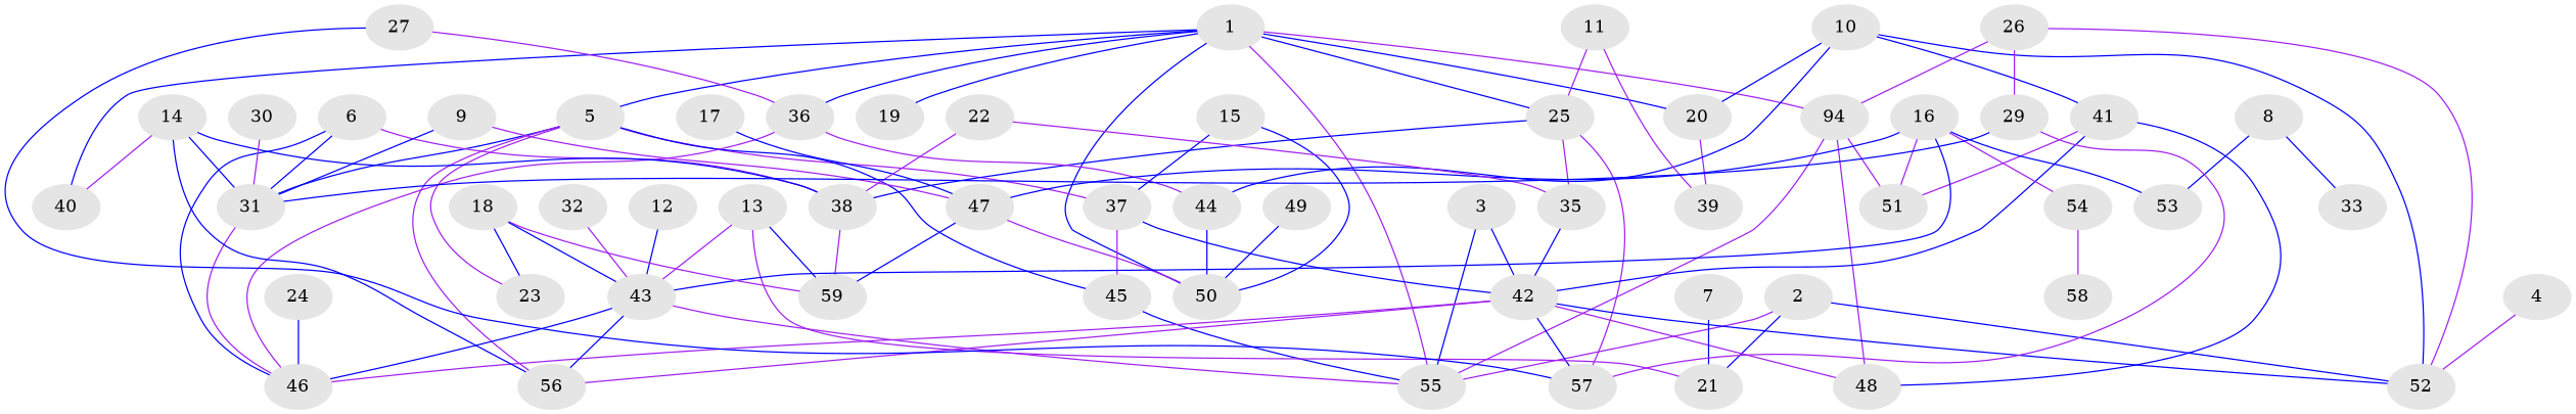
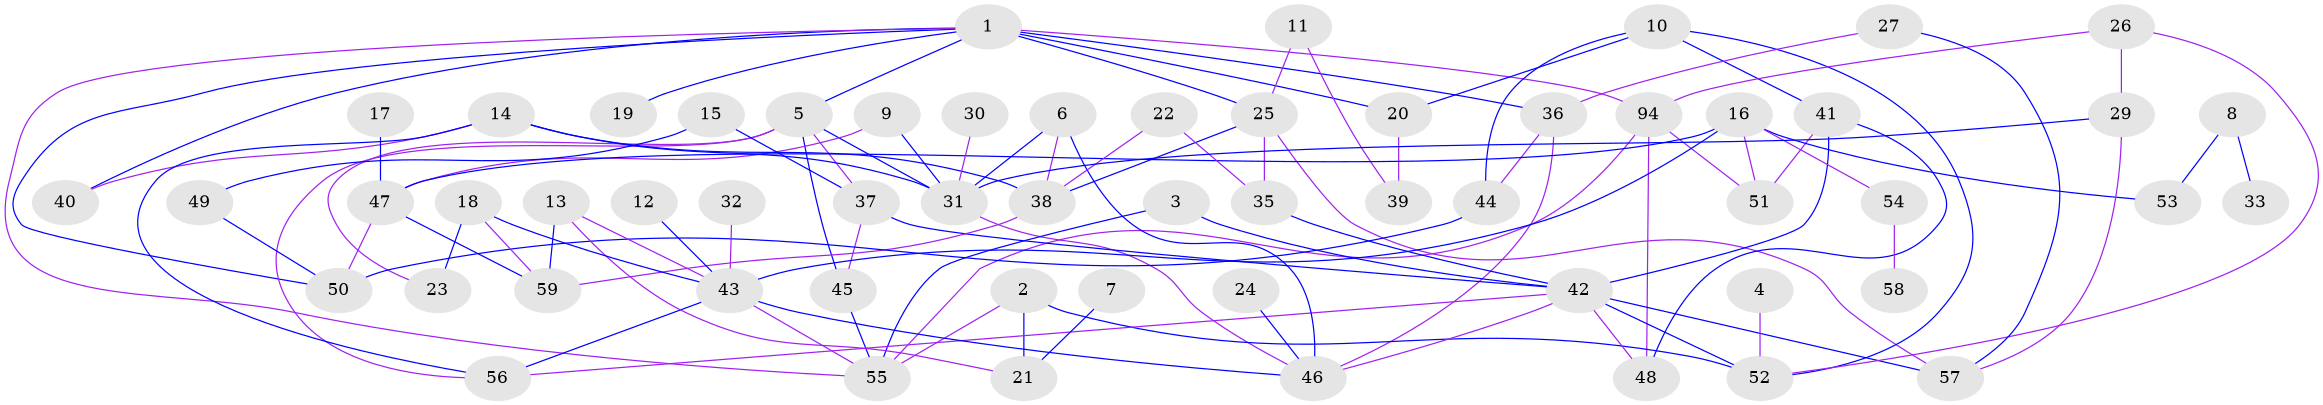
  graph {
    node [color=gray90 style=filled]
    edge [color=blue weight=1.0]
    1
    5
    19
    20
    25
    n6 [label=94]
    36
    40
    50
    55
    23
    31
    37
    45
    56
    39
    38
    35
    57
    51
    48
    46
    44
    2
    21
    52
    3
    42
    4
    6
    59
    7
    8
    33
    53
    9
    47
    10
    41
    11
    12
    43
    13
    14
    15
    16
    54
    58
    17
    18
    22
    24
    26
    29
    27
    30
    32
    49
    1 -- 5
    1 -- 19
    1 -- 20 [weight=2.0]
    1 -- 25
    1 -- n6 [color=purple]
    1 -- 36
    1 -- 40
    1 -- 50
    1 -- 55 [color=purple]
    5 -- 23 [color=purple]
    5 -- 31
    5 -- 37 [color=purple]
    5 -- 45
    5 -- 56 [color=purple]
    20 -- 39 [color=purple]
    25 -- 38
    25 -- 35 [color=purple]
    25 -- 57 [color=purple]
    n6 -- 55 [color=purple]
    n6 -- 51 [color=purple weight=2.0]
    n6 -- 48 [color=purple]
    36 -- 46 [color=purple]
    36 -- 44 [color=purple]
    31 -- 46 [color=purple]
    37 -- 45 [color=purple]
    37 -- 42
    45 -- 55
    38 -- 59 [color=purple]
    35 -- 42
    44 -- 50
    2 -- 55 [color=purple]
    2 -- 21
    2 -- 52
    3 -- 55
    3 -- 42
    42 -- 56 [color=purple]
    42 -- 57
    42 -- 48 [color=purple]
    42 -- 46 [color=purple weight=2.0]
    42 -- 52
    4 -- 52 [color=purple]
    6 -- 31
    6 -- 38 [color=purple]
    6 -- 46
    7 -- 21
    8 -- 33
    8 -- 53
    9 -- 31
    9 -- 47 [color=purple]
    47 -- 50 [color=purple]
    47 -- 59
    10 -- 20
    10 -- 44
    10 -- 52
    10 -- 41
    41 -- 51 [color=purple]
    41 -- 48
    41 -- 42
    11 -- 25 [color=purple]
    11 -- 39 [color=purple]
    12 -- 43
    43 -- 55 [color=purple]
    43 -- 56
    43 -- 46
    13 -- 21 [color=purple]
    13 -- 59
    13 -- 43 [color=purple]
    14 -- 40 [color=purple]
    14 -- 31
    14 -- 56
    14 -- 38
-   15 -- 50
+   15 -- 49
    15 -- 37
    16 -- 51 [color=purple]
    16 -- 53
    16 -- 47
    16 -- 43
    16 -- 54 [color=purple]
    54 -- 58 [color=purple]
    17 -- 47
    18 -- 23
    18 -- 59 [color=purple]
    18 -- 43
    22 -- 38 [color=purple]
    22 -- 35 [color=purple]
    24 -- 46
    26 -- n6 [color=purple]
    26 -- 52 [color=purple]
    26 -- 29 [color=purple]
    29 -- 31
    29 -- 57 [color=purple]
    27 -- 36 [color=purple]
    27 -- 57
    30 -- 31 [color=purple]
    32 -- 43 [color=purple]
    49 -- 50
  }
